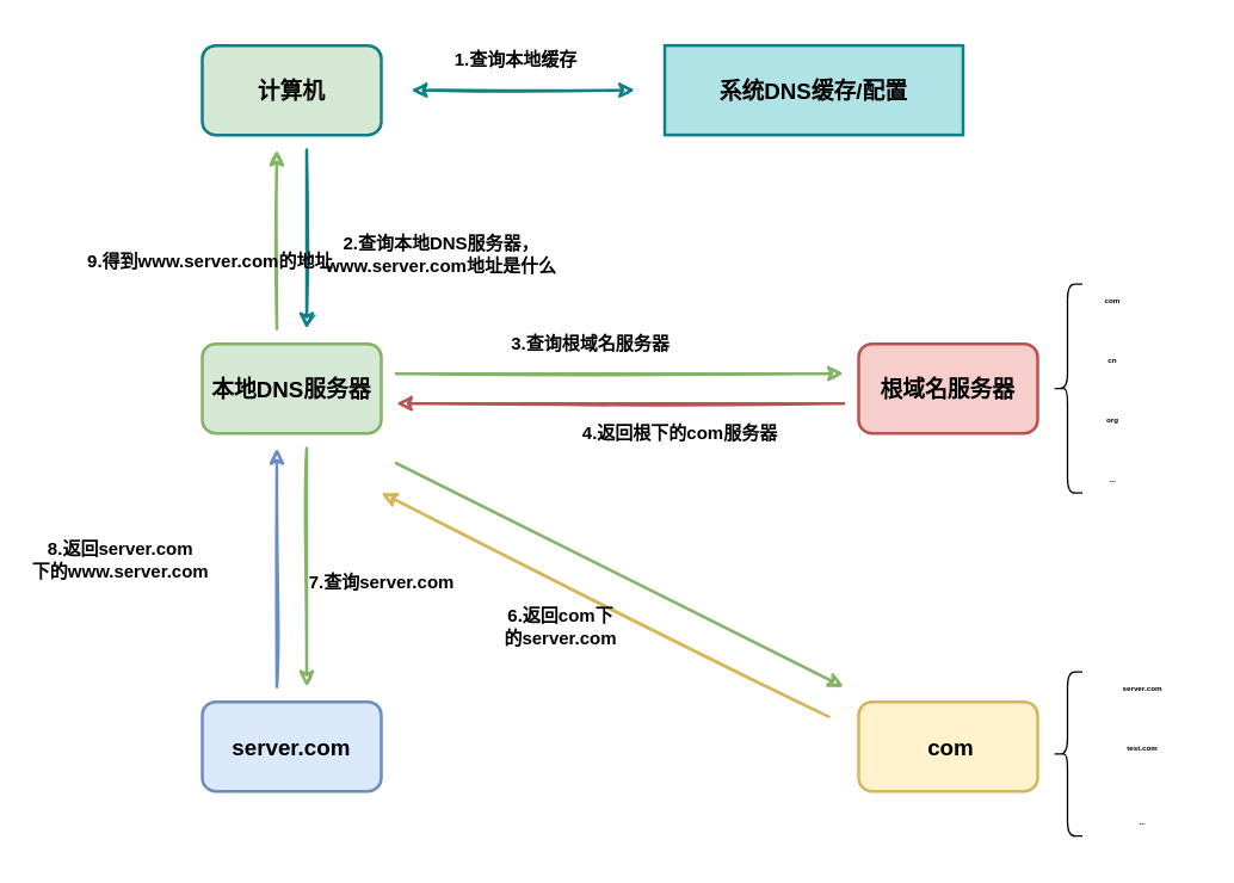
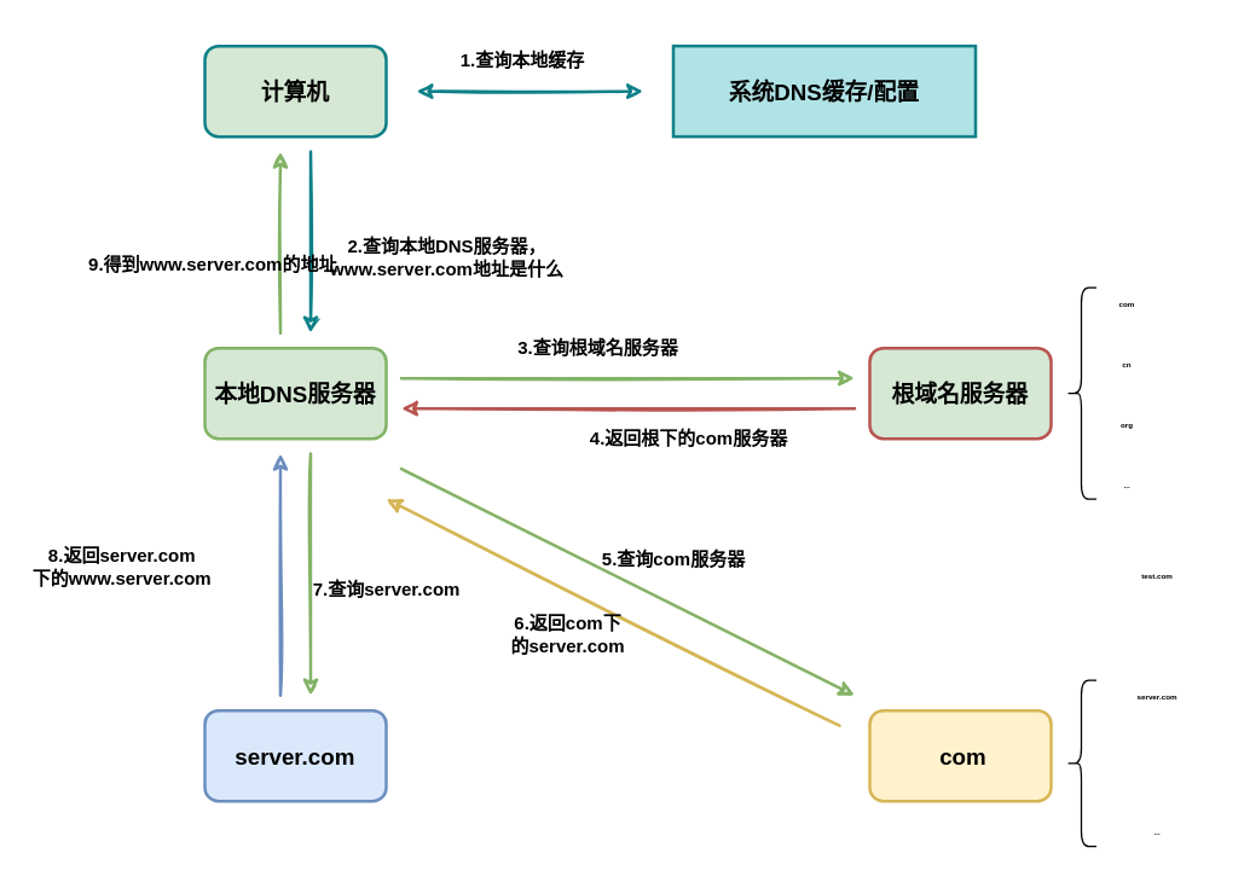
  <mxCell id="0" />
  <mxCell id="1" parent="0" />
- <mxCell id="2" value="根域名服务器" style="rounded=1;whiteSpace=wrap;html=1;strokeWidth=2;fillWeight=4;hachureGap=8;hachureAngle=45;fillColor=#f8cecc;strokeColor=#b85450;fontSize=15;fontStyle=1" vertex="1" parent="1"><mxGeometry x="575" y="230" width="120" height="60" as="geometry" /></mxCell>
+ <mxCell id="2" value="根域名服务器" style="rounded=1;whiteSpace=wrap;html=1;strokeWidth=2;fillWeight=4;hachureGap=8;hachureAngle=45;fillColor=#d5e8d4;strokeColor=#b85450;fontSize=15;fontStyle=1;" vertex="1" parent="1"><mxGeometry x="575" y="230" width="120" height="60" as="geometry" /></mxCell>
  <mxCell id="3" value="&amp;nbsp;com" style="rounded=1;whiteSpace=wrap;html=1;strokeWidth=2;fillWeight=4;hachureGap=8;hachureAngle=45;fillColor=#fff2cc;strokeColor=#d6b656;fontSize=15;fontStyle=1" vertex="1" parent="1"><mxGeometry x="575" y="470" width="120" height="60" as="geometry" /></mxCell>
  <mxCell id="4" value="server.com" style="rounded=1;whiteSpace=wrap;html=1;strokeWidth=2;fillWeight=4;hachureGap=8;hachureAngle=45;fillColor=#dae8fc;strokeColor=#6c8ebf;fontSize=15;fontStyle=1" vertex="1" parent="1"><mxGeometry x="135" y="470" width="120" height="60" as="geometry" /></mxCell>
  <mxCell id="5" value="本地DNS服务器" style="rounded=1;whiteSpace=wrap;html=1;strokeWidth=2;fillWeight=4;hachureGap=8;hachureAngle=45;fillColor=#d5e8d4;strokeColor=#82b366;fontSize=15;fontStyle=1" vertex="1" parent="1"><mxGeometry x="135" y="230" width="120" height="60" as="geometry" /></mxCell>
  <mxCell id="6" value="计算机" style="rounded=1;whiteSpace=wrap;html=1;strokeWidth=2;fillWeight=4;hachureGap=8;hachureAngle=45;fillColor=#d5e8d4;strokeColor=#0e8088;fontSize=15;fontStyle=1;" vertex="1" parent="1"><mxGeometry x="135" y="30" width="120" height="60" as="geometry" /></mxCell>
  <mxCell id="7" value="系统DNS缓存/配置" style="whiteSpace=wrap;html=1;strokeWidth=2;fillWeight=4;hachureGap=8;hachureAngle=45;fillColor=#b0e3e6;strokeColor=#0e8088;fontSize=15;fontStyle=1;rounded=0;" vertex="1" parent="1"><mxGeometry x="445" y="30" width="200" height="60" as="geometry" /></mxCell>
  <mxCell id="8" value="" style="endArrow=classic;html=1;rounded=0;sketch=1;strokeWidth=2;fontSize=15;fillColor=#d5e8d4;strokeColor=#82b366;" edge="1" parent="1"><mxGeometry width="50" height="50" relative="1" as="geometry"><mxPoint x="265" y="250" as="sourcePoint" /><mxPoint x="565" y="250" as="targetPoint" /></mxGeometry></mxCell>
  <mxCell id="9" value="" style="endArrow=classic;html=1;rounded=0;sketch=1;strokeWidth=2;fontSize=15;fillColor=#f8cecc;strokeColor=#b85450;" edge="1" parent="1"><mxGeometry width="50" height="50" relative="1" as="geometry"><mxPoint x="565" y="270" as="sourcePoint" /><mxPoint x="265" y="270" as="targetPoint" /></mxGeometry></mxCell>
  <mxCell id="10" value="" style="endArrow=classic;html=1;rounded=0;sketch=1;strokeWidth=2;fontSize=15;fillColor=#d5e8d4;strokeColor=#82b366;" edge="1" parent="1"><mxGeometry width="50" height="50" relative="1" as="geometry"><mxPoint x="265" y="310" as="sourcePoint" /><mxPoint x="565" y="460" as="targetPoint" /></mxGeometry></mxCell>
  <mxCell id="11" value="" style="endArrow=classic;html=1;rounded=0;sketch=1;strokeWidth=2;fontSize=15;fillColor=#fff2cc;strokeColor=#d6b656;" edge="1" parent="1"><mxGeometry width="50" height="50" relative="1" as="geometry"><mxPoint x="555" y="480" as="sourcePoint" /><mxPoint x="255" y="330" as="targetPoint" /></mxGeometry></mxCell>
  <mxCell id="12" value="" style="endArrow=classic;html=1;rounded=0;sketch=1;strokeWidth=2;fontSize=15;fillColor=#d5e8d4;strokeColor=#82b366;" edge="1" parent="1"><mxGeometry width="50" height="50" relative="1" as="geometry"><mxPoint x="205" y="300" as="sourcePoint" /><mxPoint x="205" y="460" as="targetPoint" /></mxGeometry></mxCell>
  <mxCell id="13" value="" style="endArrow=classic;html=1;rounded=0;sketch=1;strokeWidth=2;fontSize=15;fillColor=#dae8fc;strokeColor=#6c8ebf;" edge="1" parent="1"><mxGeometry width="50" height="50" relative="1" as="geometry"><mxPoint x="185" y="460" as="sourcePoint" /><mxPoint x="185" y="300" as="targetPoint" /></mxGeometry></mxCell>
  <mxCell id="14" value="" style="endArrow=classic;html=1;rounded=0;sketch=1;strokeWidth=2;fontSize=15;fillColor=#b0e3e6;strokeColor=#0e8088;" edge="1" parent="1"><mxGeometry width="50" height="50" relative="1" as="geometry"><mxPoint x="205" y="100" as="sourcePoint" /><mxPoint x="205" y="220" as="targetPoint" /></mxGeometry></mxCell>
  <mxCell id="15" value="" style="endArrow=classic;html=1;rounded=0;sketch=1;strokeWidth=2;fontSize=15;fillColor=#d5e8d4;strokeColor=#82b366;" edge="1" parent="1"><mxGeometry width="50" height="50" relative="1" as="geometry"><mxPoint x="185" y="220" as="sourcePoint" /><mxPoint x="185" y="100" as="targetPoint" /></mxGeometry></mxCell>
  <mxCell id="16" value="" style="endArrow=classic;startArrow=classic;html=1;rounded=0;sketch=1;strokeWidth=2;fontSize=15;fillColor=#b0e3e6;strokeColor=#0e8088;" edge="1" parent="1"><mxGeometry width="50" height="50" relative="1" as="geometry"><mxPoint x="275" y="60" as="sourcePoint" /><mxPoint x="425" y="60" as="targetPoint" /></mxGeometry></mxCell>
  <mxCell id="17" value="1.查询本地缓存" style="text;strokeColor=none;fillColor=none;html=1;fontSize=12;fontStyle=1;verticalAlign=middle;align=center;sketch=0;" vertex="1" parent="1"><mxGeometry x="285" y="20" width="120" height="40" as="geometry" /></mxCell>
  <mxCell id="18" value="2.查询本地DNS服务器，&lt;br&gt;www.server.com地址是什么" style="text;strokeColor=none;fillColor=none;html=1;fontSize=12;fontStyle=1;verticalAlign=middle;align=center;sketch=0;" vertex="1" parent="1"><mxGeometry x="235" y="150" width="120" height="40" as="geometry" /></mxCell>
  <mxCell id="19" value="3.查询根域名服务器" style="text;strokeColor=none;fillColor=none;html=1;fontSize=12;fontStyle=1;verticalAlign=middle;align=center;sketch=0;" vertex="1" parent="1"><mxGeometry x="335" y="210" width="120" height="40" as="geometry" /></mxCell>
  <mxCell id="20" value="4.返回根下的com服务器" style="text;strokeColor=none;fillColor=none;html=1;fontSize=12;fontStyle=1;verticalAlign=middle;align=center;sketch=0;" vertex="1" parent="1"><mxGeometry x="395" y="270" width="120" height="40" as="geometry" /></mxCell>
+ <mxCell id="21" value="5.查询com服务器" style="text;strokeColor=none;fillColor=none;html=1;fontSize=12;fontStyle=1;verticalAlign=middle;align=center;sketch=0;" vertex="1" parent="1"><mxGeometry x="385" y="350" width="120" height="40" as="geometry" /></mxCell>
  <mxCell id="22" value="6.返回com下&lt;br&gt;的server.com" style="text;strokeColor=none;fillColor=none;html=1;fontSize=12;fontStyle=1;verticalAlign=middle;align=center;sketch=0;" vertex="1" parent="1"><mxGeometry x="315" y="400" width="120" height="40" as="geometry" /></mxCell>
  <mxCell id="23" value="7.查询server.com" style="text;strokeColor=none;fillColor=none;html=1;fontSize=12;fontStyle=1;verticalAlign=middle;align=center;sketch=0;" vertex="1" parent="1"><mxGeometry x="195" y="370" width="120" height="40" as="geometry" /></mxCell>
  <mxCell id="24" value="8.返回server.com&lt;br&gt;下的www.server.com" style="text;strokeColor=none;fillColor=none;html=1;fontSize=12;fontStyle=1;verticalAlign=middle;align=center;sketch=0;" vertex="1" parent="1"><mxGeometry x="20" y="355" width="120" height="40" as="geometry" /></mxCell>
  <mxCell id="25" value="9.得到www.server.com的地址" style="text;strokeColor=none;fillColor=none;html=1;fontSize=12;fontStyle=1;verticalAlign=middle;align=center;sketch=0;" vertex="1" parent="1"><mxGeometry x="80" y="155" width="120" height="40" as="geometry" /></mxCell>
  <mxCell id="26" value="" style="shape=curlyBracket;whiteSpace=wrap;html=1;rounded=1;labelPosition=left;verticalLabelPosition=middle;align=right;verticalAlign=middle;sketch=0;fontSize=12;" vertex="1" parent="1"><mxGeometry x="705" y="190" width="20" height="140" as="geometry" /></mxCell>
  <mxCell id="27" value="cn" style="text;strokeColor=none;fillColor=none;html=1;fontSize=5;fontStyle=1;verticalAlign=middle;align=center;sketch=0;" vertex="1" parent="1"><mxGeometry x="705" y="220" width="80" height="40" as="geometry" /></mxCell>
  <mxCell id="28" value="com" style="text;strokeColor=none;fillColor=none;html=1;fontSize=5;fontStyle=1;verticalAlign=middle;align=center;sketch=0;" vertex="1" parent="1"><mxGeometry x="705" y="180" width="80" height="40" as="geometry" /></mxCell>
  <mxCell id="29" value="org" style="text;strokeColor=none;fillColor=none;html=1;fontSize=5;fontStyle=1;verticalAlign=middle;align=center;sketch=0;" vertex="1" parent="1"><mxGeometry x="705" y="260" width="80" height="40" as="geometry" /></mxCell>
  <mxCell id="30" value="..." style="text;strokeColor=none;fillColor=none;html=1;fontSize=5;fontStyle=1;verticalAlign=middle;align=center;sketch=0;" vertex="1" parent="1"><mxGeometry x="705" y="300" width="80" height="40" as="geometry" /></mxCell>
  <mxCell id="31" value="" style="shape=curlyBracket;whiteSpace=wrap;html=1;rounded=1;labelPosition=left;verticalLabelPosition=middle;align=right;verticalAlign=middle;sketch=0;fontSize=12;" vertex="1" parent="1"><mxGeometry x="705" y="450" width="20" height="110" as="geometry" /></mxCell>
- <mxCell id="32" value="test.com" style="text;strokeColor=none;fillColor=none;html=1;fontSize=5;fontStyle=1;verticalAlign=middle;align=center;sketch=0;" vertex="1" parent="1"><mxGeometry x="725" y="480" width="80" height="40" as="geometry" /></mxCell>
+ <mxCell id="32" value="test.com" style="text;strokeColor=none;fillColor=none;html=1;fontSize=5;fontStyle=1;verticalAlign=middle;align=center;sketch=0;" vertex="1" parent="1"><mxGeometry x="725" y="360" width="80" height="40" as="geometry" /></mxCell>
  <mxCell id="33" value="server.com" style="text;strokeColor=none;fillColor=none;html=1;fontSize=5;fontStyle=1;verticalAlign=middle;align=center;sketch=0;" vertex="1" parent="1"><mxGeometry x="725" y="440" width="80" height="40" as="geometry" /></mxCell>
  <mxCell id="34" value="..." style="text;strokeColor=none;fillColor=none;html=1;fontSize=5;fontStyle=1;verticalAlign=middle;align=center;sketch=0;" vertex="1" parent="1"><mxGeometry x="725" y="530" width="80" height="40" as="geometry" /></mxCell>
